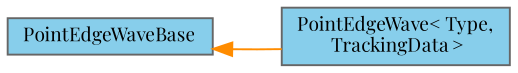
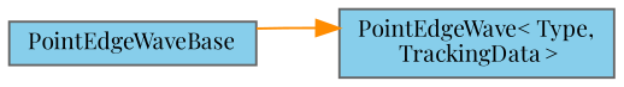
  digraph {
    rankdir=LR
    fontname="Playfair Display"
    node [color=grey40 fillcolor=skyblue fontname="Playfair Display" fontsize=10 shape=box style=filled]
    n1 [height=0.2 label=PointEdgeWaveBase width=0.4]
    n2 [height=0.2 label="PointEdgeWave\< Type,\l TrackingData \>" width=0.4]
-   n1 -> n2 [color=darkorange dir=back fontname="Playfair Display" fontsize=10 labelfontname=Helvetica labelfontsize=10 style=solid]
+   n2 -> n1 [color=darkorange dir=back fontname="Playfair Display" fontsize=10 labelfontname=Helvetica labelfontsize=10 style=solid]
  }
